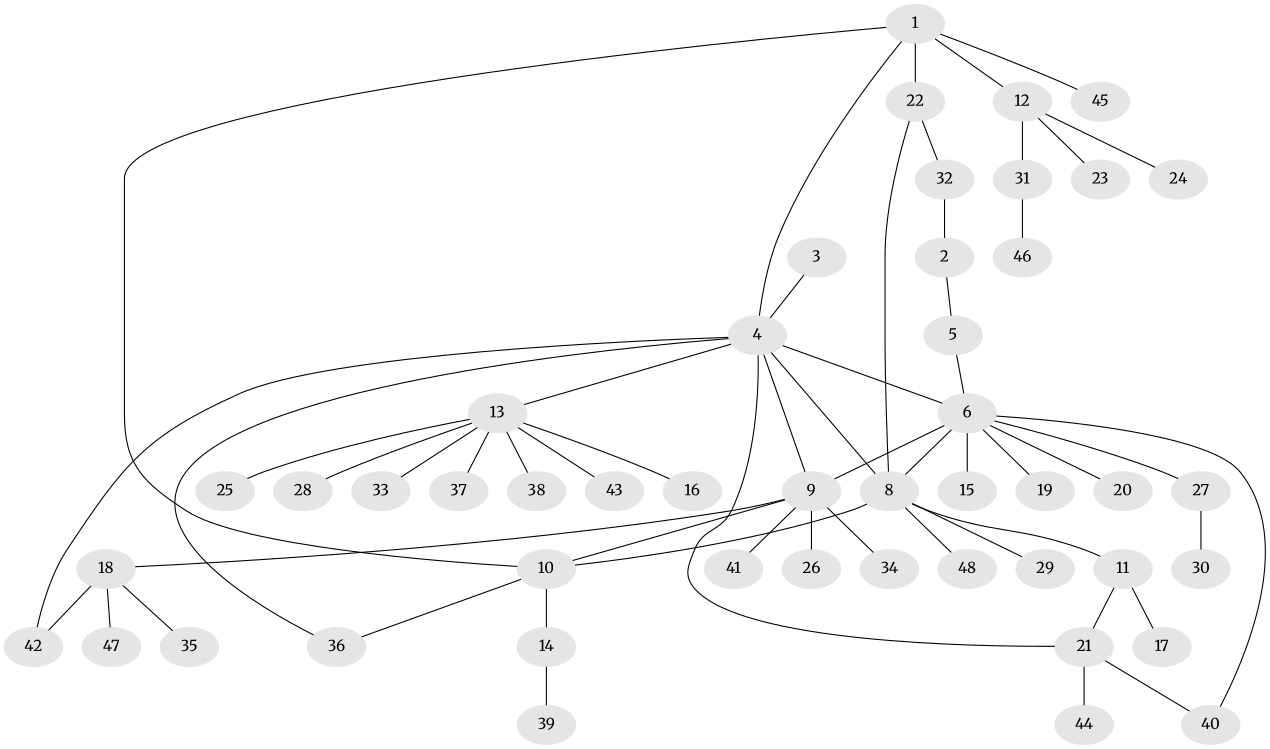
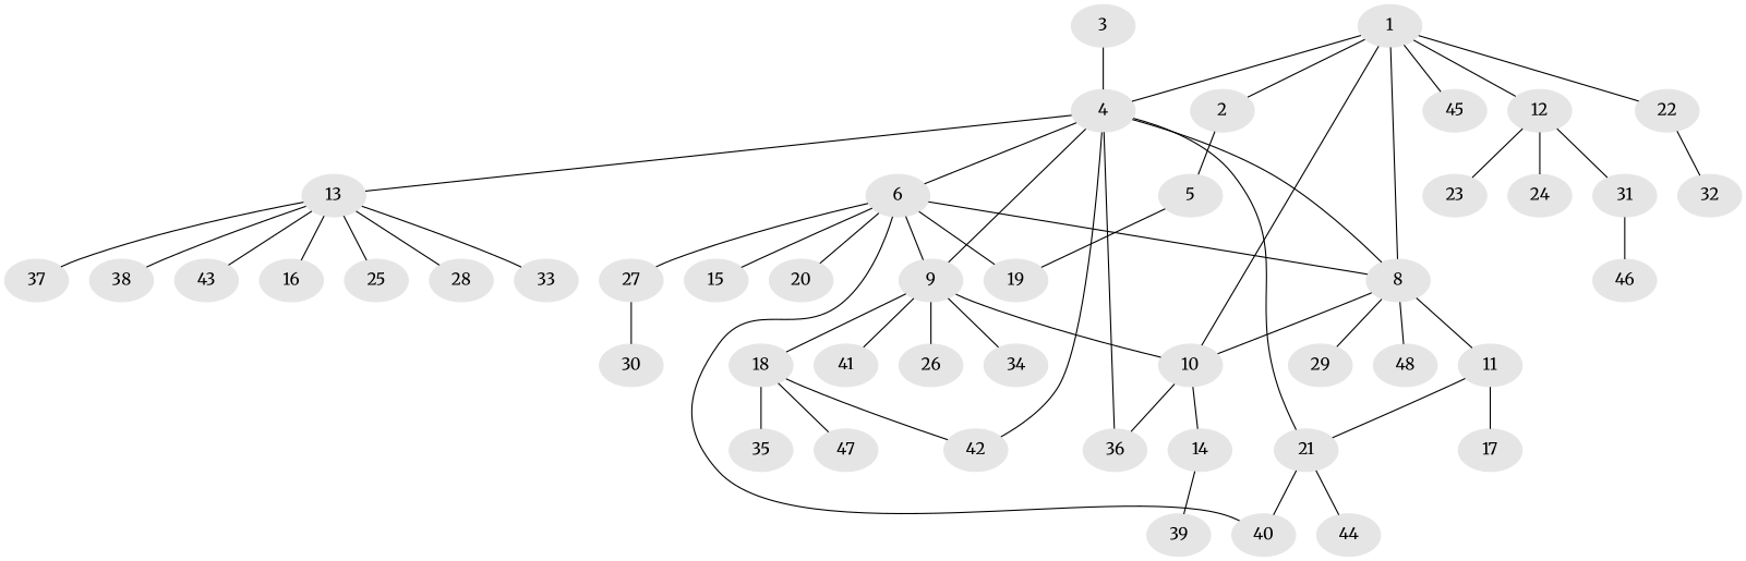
  graph {
    fontname=Merriweather
    node [color=gray90 fontname=Merriweather style=filled]
    edge [fontname=Merriweather]
    1
    2
    4
    8
    10
    12
    22
    45
    5
    6
    9
    13
    21
    36
    42
    11
    29
    48
    14
    23
    24
    31
    32
    3
    15
    19
    20
    27
    40
    18
    26
    34
    41
    16
    25
    28
    33
    37
    38
    43
    44
    30
    17
    35
    47
    39
    46
-   32 -- 2
+   1 -- 2
    1 -- 4
-   22 -- 8
+   1 -- 8
    1 -- 10
    1 -- 12
    1 -- 22
    1 -- 45
    2 -- 5
    4 -- 8
    4 -- 6
    4 -- 9
    4 -- 13
    4 -- 21
    4 -- 36
    4 -- 42
    8 -- 10
    8 -- 11
    8 -- 29
    8 -- 48
    10 -- 36
    10 -- 14
    12 -- 23
    12 -- 24
    12 -- 31
    22 -- 32
-   5 -- 6
+   5 -- 19
    6 -- 8
    6 -- 9
    6 -- 15
    6 -- 19
    6 -- 20
    6 -- 27
    6 -- 40
    9 -- 10
    9 -- 18
    9 -- 26
    9 -- 34
    9 -- 41
    13 -- 16
    13 -- 25
    13 -- 28
    13 -- 33
    13 -- 37
    13 -- 38
    13 -- 43
    21 -- 40
    21 -- 44
    11 -- 21
    11 -- 17
    14 -- 39
    31 -- 46
    3 -- 4
    27 -- 30
    18 -- 42
    18 -- 35
    18 -- 47
  }
